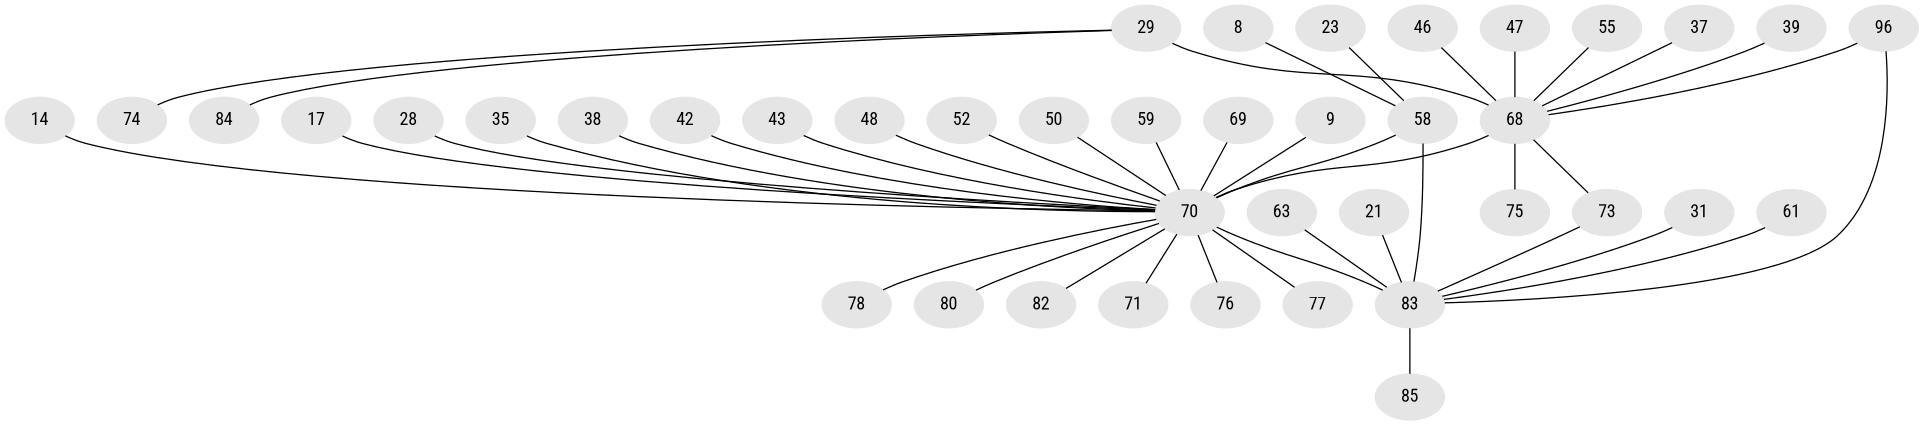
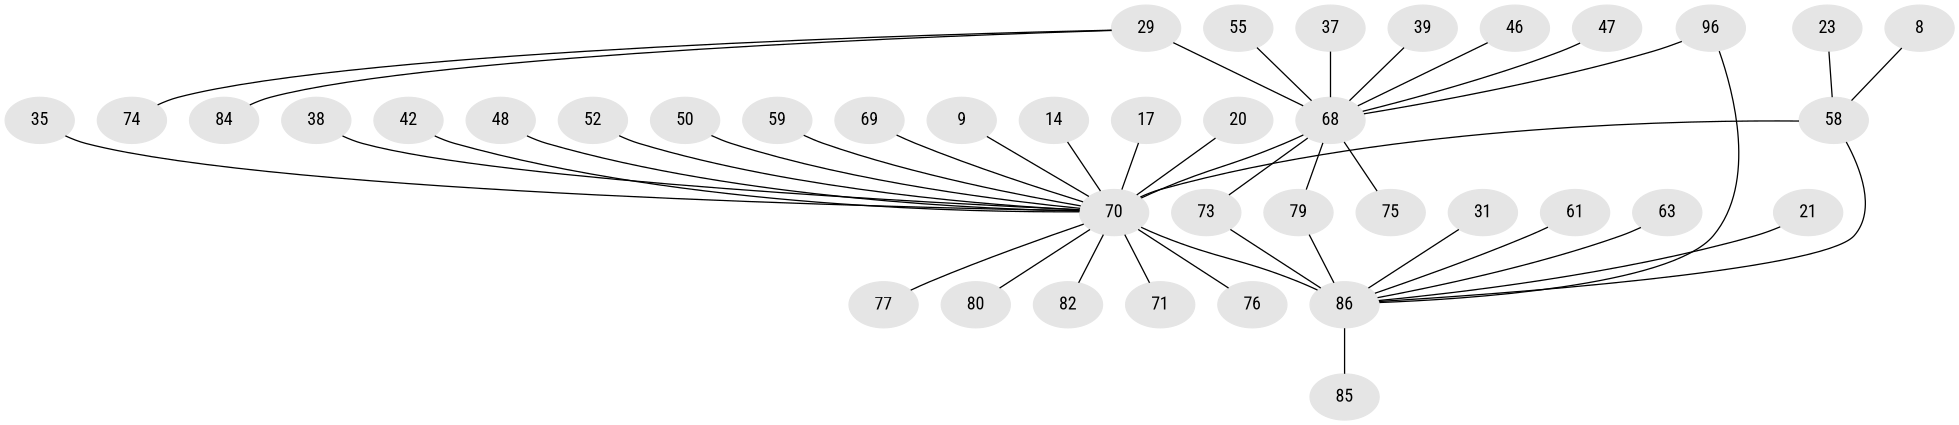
  graph {
    fontname="Roboto Condensed"
    node [color=gray90 fontname="Roboto Condensed" style=filled]
    edge [fontname="Roboto Condensed"]
    58 [super="+2"]
    70 [super="+36+56+32+53"]
-   83 [super="+49+65"]
+   83 [super="+49+65" label=86]
    8
    71 [super="+67"]
    76 [super="+40"]
    77
-   78
    80 [super="+12+34+62"]
    82 [super="+72"]
    9
    14
    17
    85 [super="+60"]
    21
    23
-   28
+   28 [label=20]
    29 [super="+22"]
    68 [super="+10+3"]
    74
    84 [super="+81"]
    73
    75
+   79
    31
    35
    37
    38
    39 [super="+19"]
    42
-   43
    46
    47
    48
    52
    55
    n37 [label=50 super="+54"]
    59
    61
    63
    n41 [label=96 super="+24"]
    69
    58 -- 70 [weight=2]
    58 -- 83 [weight=2]
    70 -- 83 [weight=8]
    70 -- 71
    70 -- 76
    70 -- 77
-   70 -- 78
    70 -- 80 [weight=3]
    70 -- 82
    83 -- 85
    8 -- 58
    9 -- 70
    14 -- 70
    17 -- 70
    21 -- 83
    23 -- 58
    28 -- 70
    29 -- 68 [weight=4]
    29 -- 74
    29 -- 84
    68 -- 70 [weight=9]
    68 -- 73
    68 -- 75 [weight=2]
+   68 -- 79
    73 -- 83
+   79 -- 83
    31 -- 83
    35 -- 70
    37 -- 68
    38 -- 70
    39 -- 68
    42 -- 70
-   43 -- 70
    46 -- 68
    47 -- 68
    48 -- 70
    52 -- 70
    55 -- 68
    n37 -- 70
    59 -- 70
    61 -- 83
    63 -- 83
    n41 -- 83
    n41 -- 68
    69 -- 70
  }
